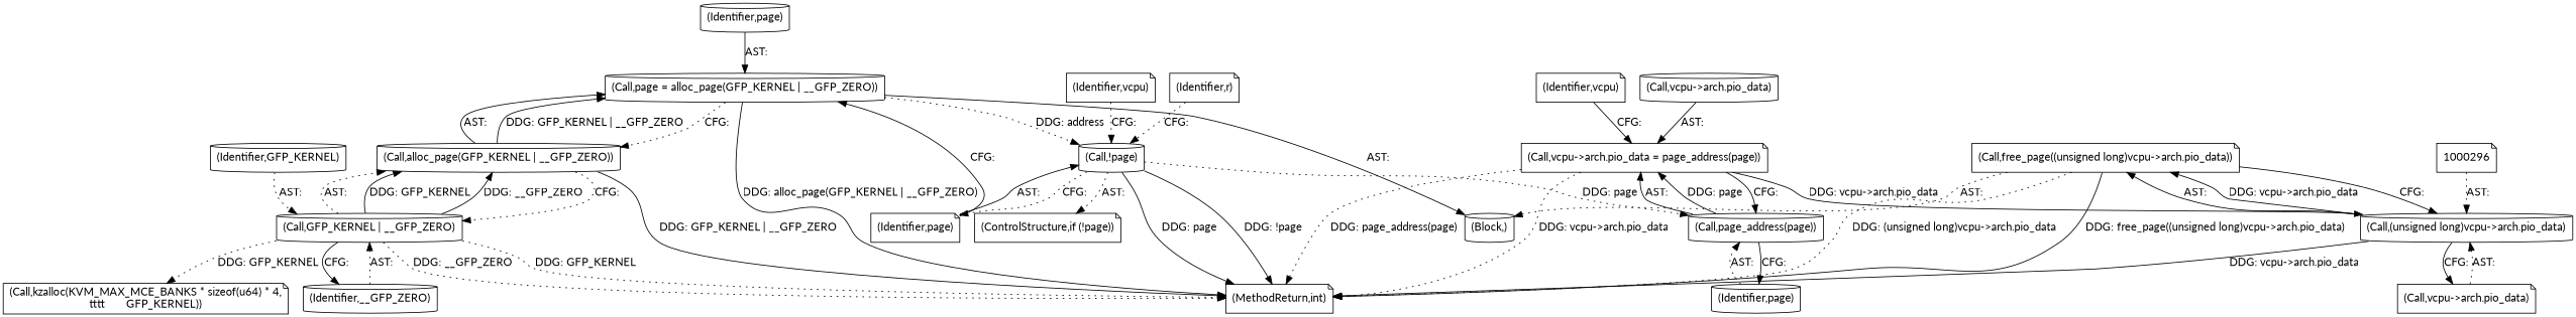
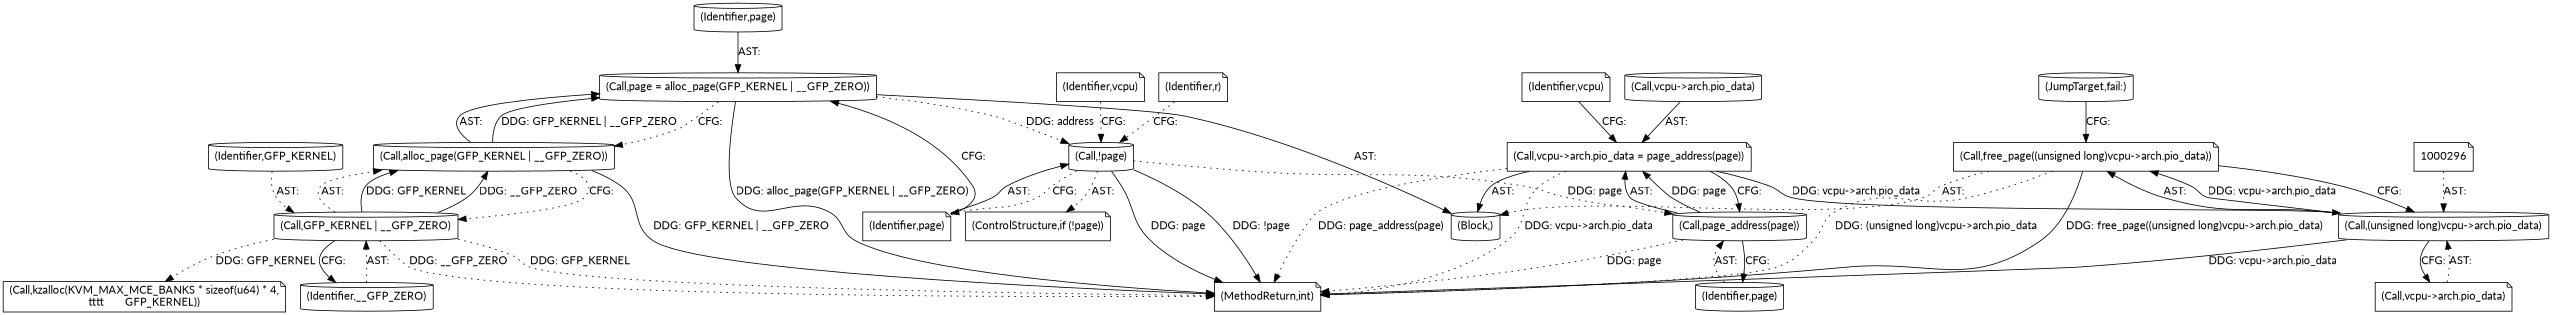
  digraph {
    fontname=Lato
    node [fontname=Lato shape=cylinder]
    edge [fontname=Lato style=solid]
    n1 [label="(Call,free_page((unsigned long)vcpu->arch.pio_data))" shape=note]
    n2 [label="(Call,(unsigned long)vcpu->arch.pio_data)"]
    n3 [label="(MethodReturn,int)" shape=note]
    n4 [label="(Block,)"]
    n5 [label="(Call,vcpu->arch.pio_data)" shape=note]
    n6 [label="(Call,vcpu->arch.pio_data = page_address(page))" shape=note]
    n7 [label="(Call,page_address(page))"]
    n8 [label="(Identifier,page)"]
    n9 [label="(Call,!page)"]
    n10 [label="(Identifier,page)" shape=note]
    n11 [label="(ControlStructure,if (!page))" shape=note]
    n12 [label="(Call,page = alloc_page(GFP_KERNEL | __GFP_ZERO))"]
    n13 [label="(Call,alloc_page(GFP_KERNEL | __GFP_ZERO))"]
    n14 [label="(Call,GFP_KERNEL | __GFP_ZERO)"]
    n15 [label="(Identifier,__GFP_ZERO)"]
    n16 [label="(Call,kzalloc(KVM_MAX_MCE_BANKS * sizeof(u64) * 4,\n\t\t\t\t       GFP_KERNEL))" shape=note]
    n17 [label="(Identifier,GFP_KERNEL)"]
    n18 [label="(Identifier,vcpu)" shape=note]
    n19 [label="(Identifier,page)"]
    n20 [label="(Identifier,r)" shape=note]
    n21 [label="(Call,vcpu->arch.pio_data)"]
    n22 [label="(Identifier,vcpu)" shape=note]
+   n23 [label="(JumpTarget,fail:)"]
    1000296 [shape=note]
    n1 -> n2 [label="CFG: "]
    n1 -> n3 [label="DDG: free_page((unsigned long)vcpu->arch.pio_data)"]
    n1 -> n3 [label="DDG: (unsigned long)vcpu->arch.pio_data" style=dotted]
    n1 -> n4 [label="AST: " style=dotted]
    n2 -> n1 [label="AST: "]
    n2 -> n1 [label="DDG: vcpu->arch.pio_data"]
    n2 -> n3 [label="DDG: vcpu->arch.pio_data"]
    n2 -> n5 [label="CFG: "]
    n5 -> n2 [label="AST: " style=dotted]
    n6 -> n2 [label="DDG: vcpu->arch.pio_data"]
    n6 -> n3 [label="DDG: page_address(page)" style=dotted]
    n6 -> n3 [label="DDG: vcpu->arch.pio_data" style=dotted]
+   n6 -> n4 [label="AST: "]
    n6 -> n7 [label="CFG: "]
+   n7 -> n3 [label="DDG: page" style=dotted]
    n7 -> n6 [label="AST: "]
    n7 -> n6 [label="DDG: page"]
    n7 -> n8 [label="CFG: "]
    n8 -> n7 [label="AST: " style=dotted]
    n9 -> n3 [label="DDG: page"]
    n9 -> n3 [label="DDG: !page"]
    n9 -> n7 [label="DDG: page" style=dotted]
    n9 -> n10 [label="CFG: " style=dotted]
    n9 -> n11 [label="AST: " style=dotted]
    n10 -> n9 [label="AST: "]
    n10 -> n12 [label="CFG: "]
    n12 -> n3 [label="DDG: alloc_page(GFP_KERNEL | __GFP_ZERO)"]
    n12 -> n4 [label="AST: "]
    n12 -> n9 [label="DDG: address" style=dotted]
    n12 -> n13 [label="CFG: " style=dotted]
    n13 -> n3 [label="DDG: GFP_KERNEL | __GFP_ZERO"]
    n13 -> n12 [label="AST: "]
    n13 -> n12 [label="DDG: GFP_KERNEL | __GFP_ZERO"]
    n13 -> n14 [label="CFG: " style=dotted]
    n14 -> n3 [label="DDG: GFP_KERNEL" style=dotted]
    n14 -> n3 [label="DDG: __GFP_ZERO" style=dotted]
    n14 -> n13 [label="AST: " style=dotted]
    n14 -> n13 [label="DDG: GFP_KERNEL"]
    n14 -> n13 [label="DDG: __GFP_ZERO"]
    n14 -> n15 [label="CFG: "]
    n14 -> n16 [label="DDG: GFP_KERNEL" style=dotted]
    n15 -> n14 [label="AST: " style=dotted]
    n17 -> n14 [label="AST: " style=dotted]
    n18 -> n6 [label="CFG: "]
    n19 -> n12 [label="AST: "]
    n20 -> n9 [label="CFG: " style=dotted]
    n21 -> n6 [label="AST: "]
    n22 -> n9 [label="CFG: " style=dotted]
+   n23 -> n1 [label="CFG: "]
    1000296 -> n2 [label="AST: " style=dotted]
  }
